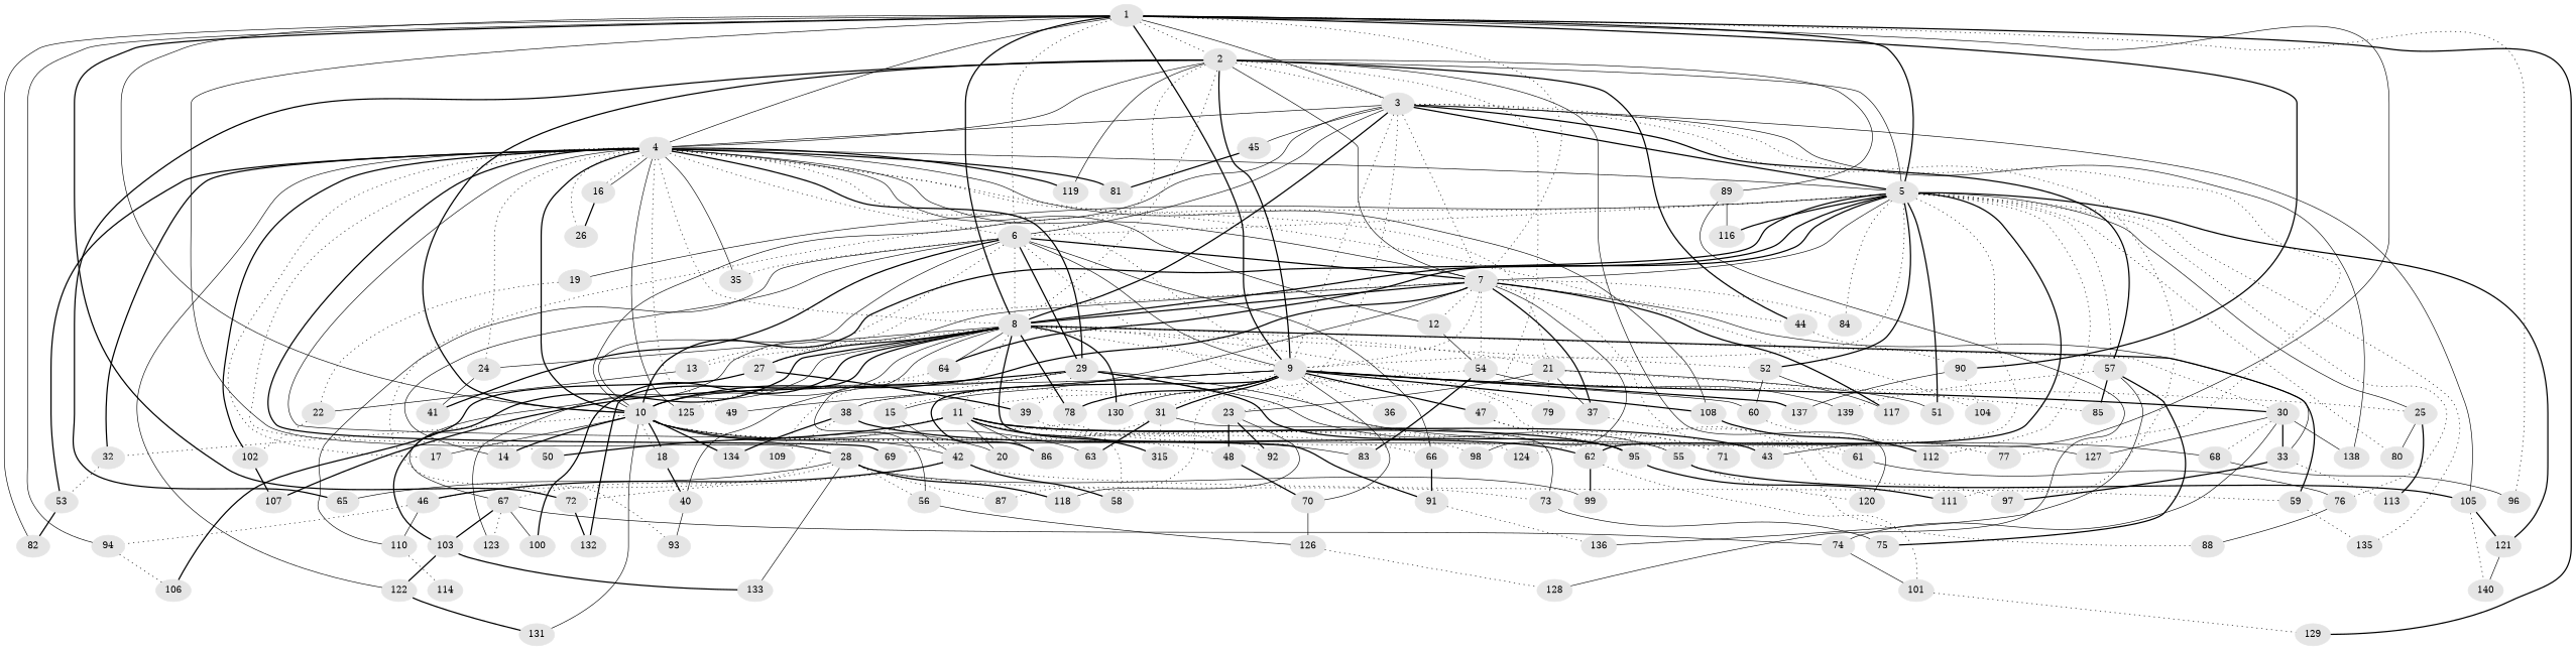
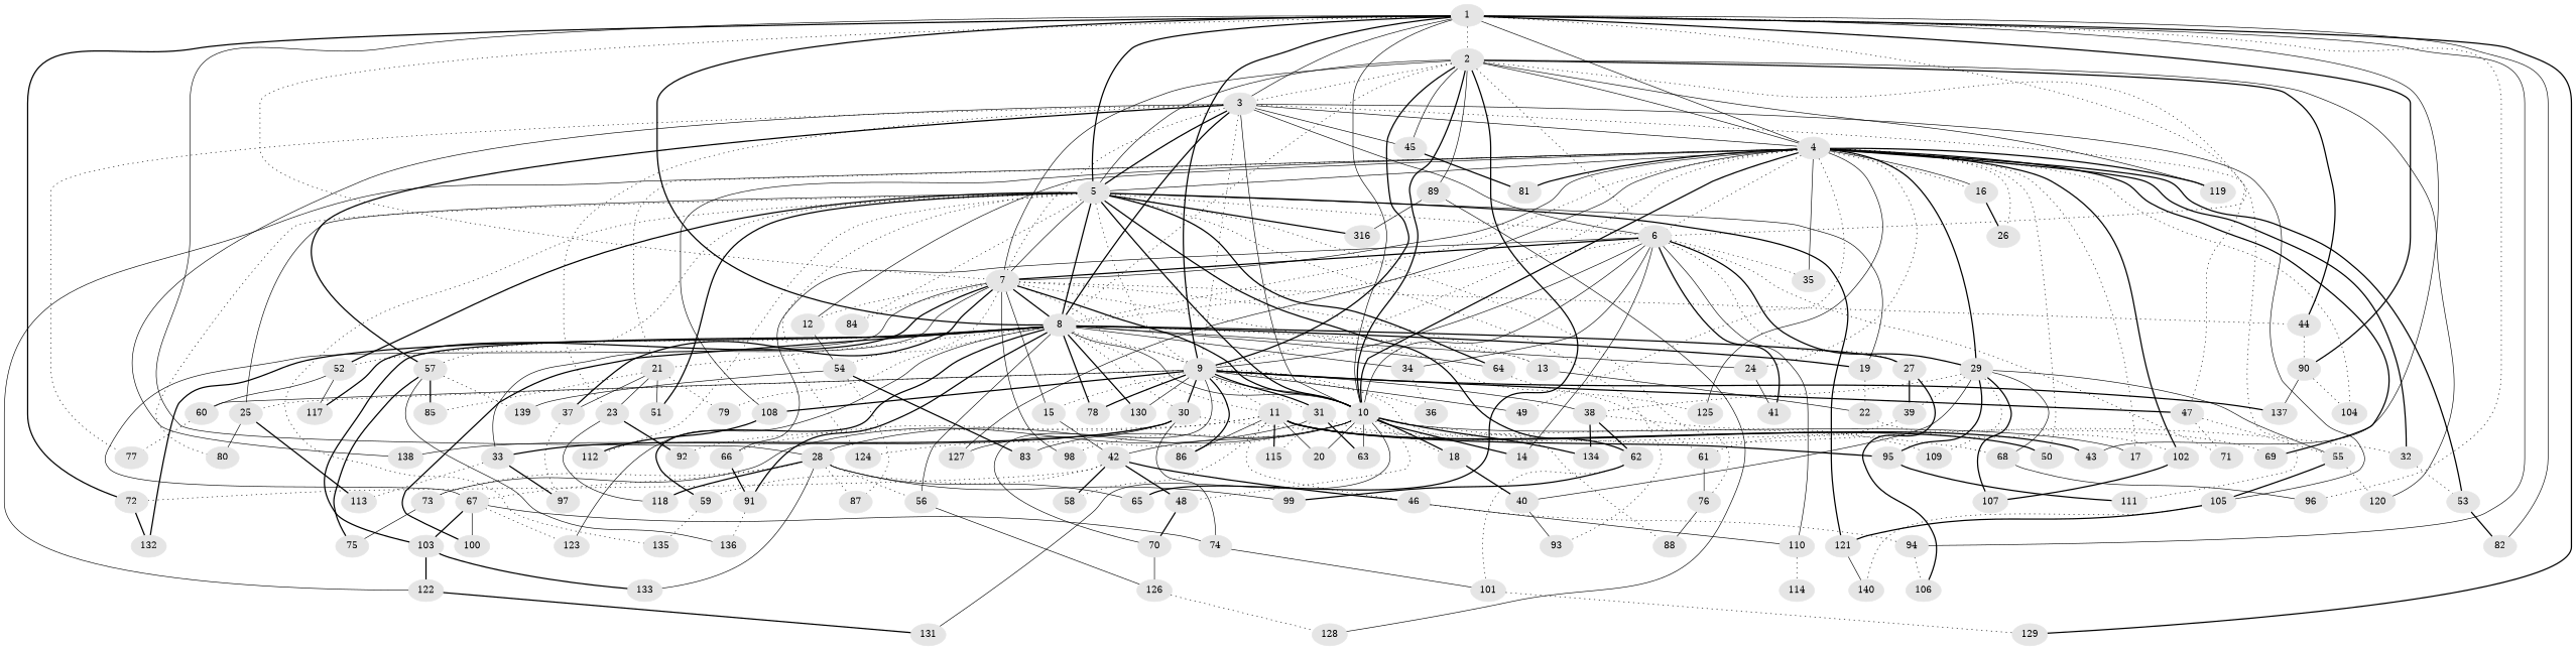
  graph {
    node [color=gray90 style=filled]
    edge [style=dotted]
    1
    2
    3
    4
    5
    6
    7
    8
    9
    10
    28
    43
    72
    82
    90
    94
    96
    129
    44
    45
    47
    65
    89
    119
    120
    23
    57
    77
    105
    111
    138
    12
    16
    17
    21
    24
    26
    29
    32
    35
    49
    50
    53
    69
    81
    102
    104
    108
    122
    125
    127
    19
    25
    51
    52
    62
    64
    76
    80
    84
    93
    112
-   116
+   116 [label=316]
    121
    124
    135
    14
    27
+   34
    41
    66
    71
    110
    13
    15
    33
    37
    54
    61
    67
    98
    117
    11
    30
    56
    59
    78
    79
    91
    100
    103
    123
    130
    132
    31
    36
    38
    60
    70
    86
    88
    137
    18
    20
    42
    48
    63
    83
    131
    134
    118
    73
    87
    99
    133
    106
    55
    128
    92
    85
    139
    75
    136
    140
    95
    40
    39
    68
    107
    109
    22
    113
    101
    114
    97
    74
    46
    58
-   115 [label=315]
+   115
    126
    1 -- 2
    1 -- 3 [style=solid]
    1 -- 4 [style=solid]
    1 -- 5 [style=bold]
    1 -- 6
    1 -- 7
    1 -- 8 [style=bold]
    1 -- 9 [style=bold]
    1 -- 10 [style=solid]
    1 -- 28 [style=solid]
    1 -- 43 [style=solid]
    1 -- 72 [style=bold]
    1 -- 82 [style=solid]
    1 -- 90 [style=bold]
    1 -- 94 [style=solid]
    1 -- 96
    1 -- 129 [style=bold]
    2 -- 3
    2 -- 4 [style=solid]
    2 -- 5 [style=solid]
    2 -- 6
    2 -- 7 [style=solid]
    2 -- 8
    2 -- 9 [style=bold]
    2 -- 10 [style=bold]
    2 -- 44 [style=bold]
+   2 -- 45 [style=solid]
    2 -- 47
    2 -- 65 [style=bold]
    2 -- 89 [style=solid]
    2 -- 119 [style=solid]
    2 -- 120 [style=solid]
    3 -- 4 [style=solid]
    3 -- 5 [style=bold]
    3 -- 6 [style=solid]
    3 -- 7
    3 -- 8 [style=bold]
    3 -- 9
    3 -- 10 [style=solid]
    3 -- 45 [style=solid]
    3 -- 23
    3 -- 57 [style=bold]
    3 -- 77
    3 -- 105 [style=solid]
    3 -- 111
    3 -- 138 [style=solid]
    4 -- 5 [style=solid]
    4 -- 6
    4 -- 7 [style=solid]
    4 -- 8
    4 -- 9
    4 -- 10 [style=bold]
    4 -- 119 [style=bold]
    4 -- 12 [style=solid]
    4 -- 16
    4 -- 16 [style=solid]
    4 -- 17
    4 -- 21
    4 -- 24
    4 -- 26
    4 -- 29 [style=bold]
    4 -- 32 [style=bold]
    4 -- 35 [style=solid]
    4 -- 49
    4 -- 50
    4 -- 53 [style=bold]
    4 -- 69 [style=bold]
    4 -- 81 [style=bold]
    4 -- 102 [style=bold]
    4 -- 104
    4 -- 108 [style=solid]
    4 -- 122 [style=solid]
    4 -- 125 [style=solid]
    4 -- 127 [style=solid]
    5 -- 6
    5 -- 7 [style=solid]
    5 -- 8 [style=bold]
    5 -- 9
    5 -- 10 [style=bold]
    5 -- 57
    5 -- 19 [style=solid]
    5 -- 25 [style=solid]
    5 -- 51 [style=bold]
    5 -- 52 [style=bold]
    5 -- 62 [style=bold]
    5 -- 64 [style=bold]
    5 -- 76
    5 -- 80
    5 -- 84
    5 -- 93
    5 -- 112
    5 -- 116 [style=bold]
    5 -- 121 [style=bold]
    5 -- 124
    5 -- 135
    6 -- 7 [style=bold]
    6 -- 8
    6 -- 9 [style=solid]
    6 -- 10 [style=solid]
    6 -- 29 [style=bold]
    6 -- 35
    6 -- 14 [style=solid]
    6 -- 27
+   6 -- 34 [style=solid]
    6 -- 41 [style=bold]
    6 -- 66 [style=solid]
    6 -- 71
    6 -- 110 [style=solid]
    7 -- 8 [style=bold]
    7 -- 9
    7 -- 10 [style=bold]
    7 -- 44
    7 -- 12
    7 -- 84
    7 -- 13
    7 -- 15 [style=solid]
    7 -- 33 [style=solid]
    7 -- 37 [style=bold]
    7 -- 54
    7 -- 61
    7 -- 67 [style=solid]
    7 -- 98 [style=solid]
    7 -- 117 [style=bold]
    8 -- 9
    8 -- 10 [style=solid]
    8 -- 21
    8 -- 24 [style=solid]
+   8 -- 19 [style=bold]
    8 -- 52
    8 -- 64 [style=solid]
    8 -- 27 [style=bold]
+   8 -- 34 [style=solid]
    8 -- 13
    8 -- 11
    8 -- 30
    8 -- 56 [style=solid]
    8 -- 59 [style=bold]
    8 -- 78 [style=bold]
    8 -- 79
    8 -- 91 [style=bold]
    8 -- 100 [style=bold]
    8 -- 103 [style=bold]
    8 -- 123 [style=solid]
    8 -- 130 [style=bold]
    8 -- 132 [style=bold]
    9 -- 10 [style=solid]
    9 -- 47 [style=bold]
    9 -- 49 [style=solid]
    9 -- 108 [style=bold]
    9 -- 25
    9 -- 15
    9 -- 11
    9 -- 30 [style=bold]
    9 -- 78 [style=bold]
    9 -- 130 [style=solid]
    9 -- 31
    9 -- 31 [style=bold]
    9 -- 36
    9 -- 38 [style=solid]
    9 -- 60 [style=solid]
    9 -- 70 [style=solid]
    9 -- 86 [style=bold]
    9 -- 88
    9 -- 137 [style=bold]
    10 -- 28 [style=solid]
    10 -- 17 [style=solid]
    10 -- 32
    10 -- 124
    10 -- 14 [style=bold]
    10 -- 98
    10 -- 18
    10 -- 18 [style=bold]
    10 -- 20 [style=solid]
    10 -- 42 [style=solid]
    10 -- 48
    10 -- 63 [style=solid]
    10 -- 83 [style=solid]
    10 -- 131 [style=solid]
    10 -- 134 [style=bold]
    28 -- 65 [style=solid]
    28 -- 67
    28 -- 56
    28 -- 118 [style=bold]
    28 -- 73
    28 -- 87
    28 -- 99 [style=solid]
    28 -- 133 [style=solid]
    72 -- 132 [style=bold]
    90 -- 104
    90 -- 137 [style=solid]
    94 -- 106
    44 -- 90
    45 -- 81 [style=bold]
    47 -- 71
    47 -- 55
    89 -- 116 [style=solid]
    89 -- 128 [style=solid]
-   23 -- 48 [style=bold]
+   42 -- 48 [style=bold]
    23 -- 118 [style=solid]
    23 -- 92 [style=bold]
    57 -- 85 [style=bold]
    57 -- 139
    57 -- 75 [style=bold]
    57 -- 136 [style=solid]
    105 -- 121 [style=bold]
    105 -- 140
    12 -- 54 [style=solid]
    16 -- 26 [style=bold]
    21 -- 23 [style=solid]
    21 -- 51 [style=solid]
    21 -- 37 [style=solid]
    21 -- 79
    21 -- 85
    24 -- 41 [style=solid]
    29 -- 38
    29 -- 55 [style=solid]
    29 -- 95 [style=bold]
    29 -- 40 [style=solid]
    29 -- 39
    29 -- 68 [style=solid]
    29 -- 107 [style=bold]
    29 -- 109
    32 -- 53
    53 -- 82 [style=bold]
    102 -- 107 [style=bold]
    108 -- 112 [style=bold]
    122 -- 131 [style=bold]
    19 -- 22
    25 -- 80 [style=solid]
    25 -- 113 [style=bold]
    52 -- 117 [style=solid]
    52 -- 60 [style=solid]
    62 -- 99 [style=bold]
    62 -- 101
    64 -- 125
    76 -- 88 [style=solid]
    121 -- 140 [style=solid]
    27 -- 106 [style=bold]
    27 -- 39 [style=bold]
+   34 -- 36
    66 -- 91 [style=bold]
    110 -- 114
    13 -- 22 [style=solid]
    15 -- 42 [style=solid]
    33 -- 113
    33 -- 97 [style=bold]
    37 -- 97
    54 -- 83 [style=bold]
    54 -- 87
    54 -- 139 [style=solid]
    61 -- 76 [style=solid]
    67 -- 100 [style=solid]
    67 -- 103 [style=bold]
    67 -- 123
    67 -- 74 [style=solid]
    11 -- 43 [style=bold]
    11 -- 50 [style=bold]
    11 -- 66
    11 -- 86 [style=solid]
    11 -- 20 [style=solid]
    11 -- 92
    11 -- 95 [style=bold]
    11 -- 46
    11 -- 58
    11 -- 115 [style=bold]
    30 -- 138 [style=solid]
    30 -- 127 [style=solid]
    30 -- 33 [style=bold]
    30 -- 68
    30 -- 74 [style=solid]
    56 -- 126 [style=solid]
    59 -- 135
    91 -- 136
    103 -- 122 [style=bold]
    103 -- 133 [style=bold]
    31 -- 69
    31 -- 63 [style=bold]
    31 -- 73 [style=solid]
    31 -- 115
    38 -- 62 [style=bold]
    38 -- 134 [style=bold]
    38 -- 109
    60 -- 77
    70 -- 126 [style=solid]
    18 -- 40 [style=bold]
    42 -- 72
    42 -- 59
    42 -- 46 [style=bold]
    42 -- 58 [style=bold]
    48 -- 70 [style=bold]
    73 -- 75 [style=solid]
    55 -- 120
    55 -- 105 [style=bold]
    95 -- 111 [style=bold]
    40 -- 93 [style=solid]
    39 -- 61
    68 -- 96 [style=solid]
    22 -- 102
    101 -- 129
    74 -- 101 [style=solid]
    46 -- 94
    46 -- 110 [style=solid]
    126 -- 128
  }
